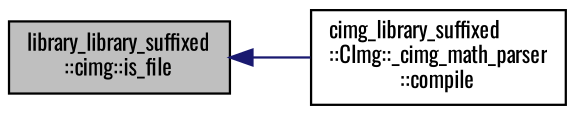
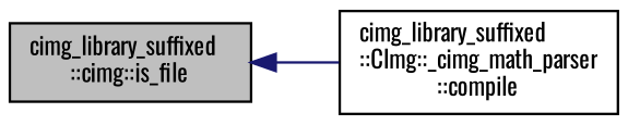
  digraph {
    rankdir=LR
    fontname=Oswald
    node [color=black fontname=Oswald fontsize=10 shape=record style=filled]
-   n1 [fillcolor=grey75 fontcolor=black height=0.2 label="library_library_suffixed\l::cimg::is_file" width=0.4]
+   n1 [fillcolor=grey75 fontcolor=black height=0.2 label="cimg_library_suffixed\l::cimg::is_file" width=0.4]
    n2 [fillcolor=white height=0.2 label="cimg_library_suffixed\l::CImg::_cimg_math_parser\l::compile" width=0.4]
    n1 -> n2 [color=midnightblue dir=back fontname=Oswald fontsize=10 labelfontname=Helvetica labelfontsize=10 style=solid]
  }
